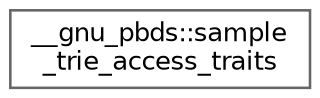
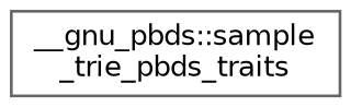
  digraph {
    rankdir=TB
-   n1 [color=grey40 fillcolor=white fontname=Helvetica fontsize=10 height=0.2 label="__gnu_pbds::sample\l_trie_access_traits" shape=box style=filled width=0.4]
+   n1 [color=grey40 fillcolor=white fontname=Helvetica fontsize=10 height=0.2 label="__gnu_pbds::sample\l_trie_pbds_traits" shape=box style=filled width=0.4]
  }
